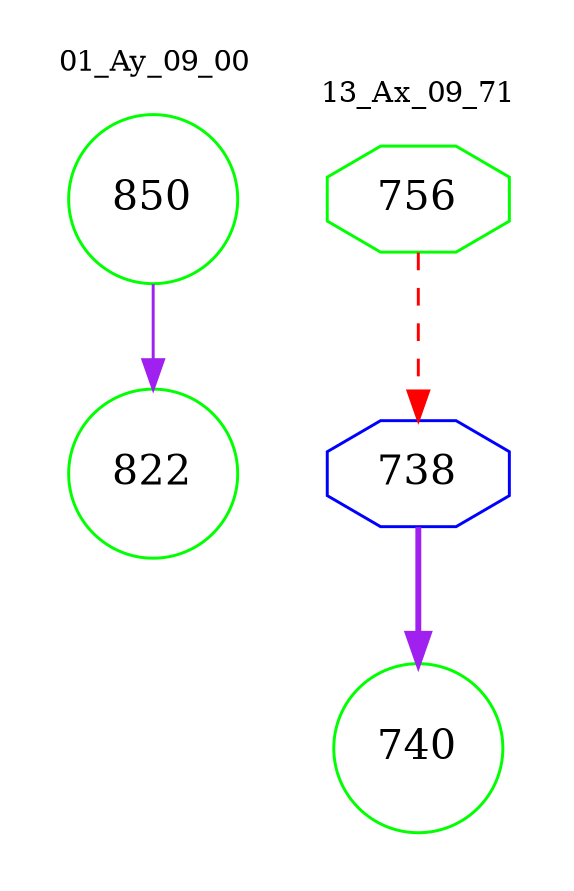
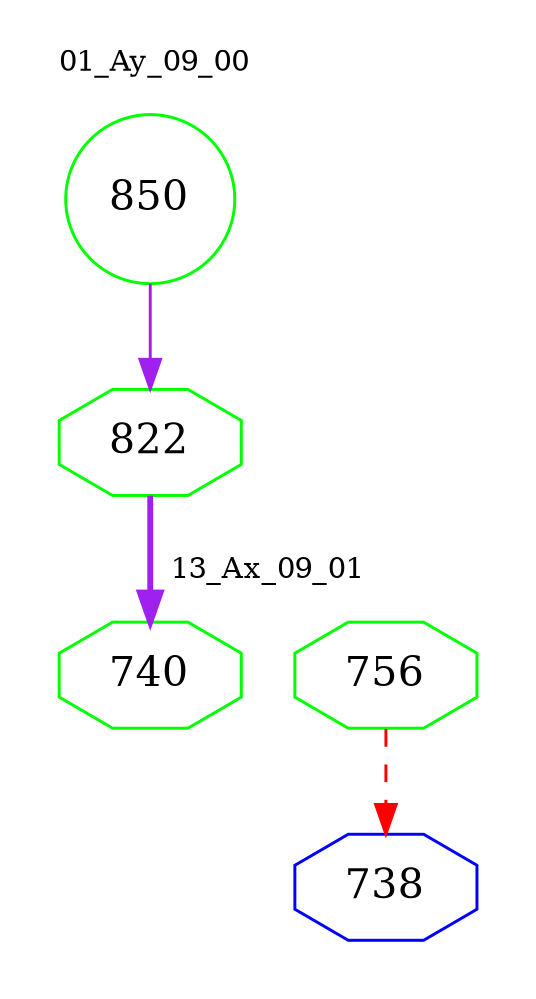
  digraph {
    node [color=green shape=octagon]
    edge [color=purple]
    n1 [label=850 shape=circle]
-   n2 [label=822 shape=circle]
+   n2 [label=822]
    n3 [label=756]
    n4 [color=blue label=738]
-   n5 [label=740 shape=circle]
+   n5 [label=740]
    subgraph cluster_1 {
      color=white
      fontsize=10
      label="01_Ay_09_00"
      n1
      n2
    }
    subgraph cluster_2 {
      color=white
      fontsize=10
-     label="13_Ax_09_71"
+     label="13_Ax_09_01"
      n3
      n4
      n5
    }
    n1 -> n2 [style=solid]
    n3 -> n4 [color=red style=dashed]
-   n4 -> n5 [style=bold]
+   n2 -> n5 [style=bold]
  }
